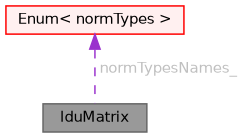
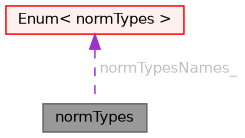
  digraph {
    node [fontname=Helvetica fontsize=10 shape=box style=filled]
-   n1 [color=gray40 fillcolor=grey60 fontcolor=black height=0.2 label=lduMatrix width=0.4]
+   n1 [color=gray40 fillcolor=grey60 fontcolor=black height=0.2 label=normTypes width=0.4]
    n2 [color=red fillcolor="#FFF0F0" height=0.2 label="Enum\< normTypes \>" width=0.4]
    n2 -> n1 [color=darkorchid3 dir=back fontcolor=grey fontname=Helvetica fontsize=10 label=" normTypesNames_" labelfontname=Helvetica labelfontsize=10 style=dashed]
  }
